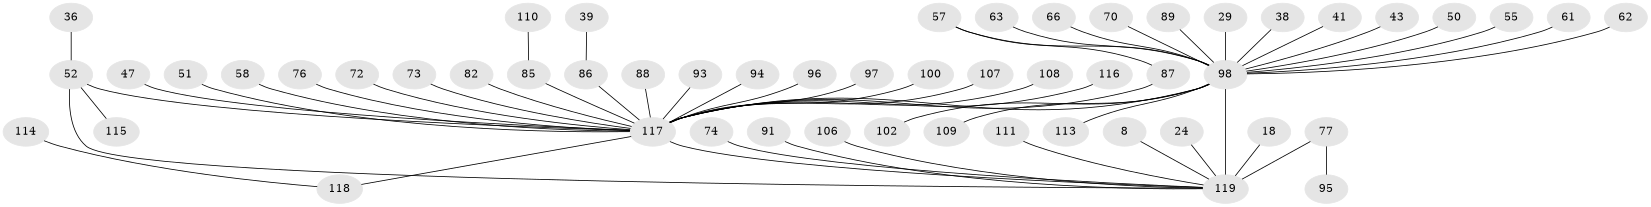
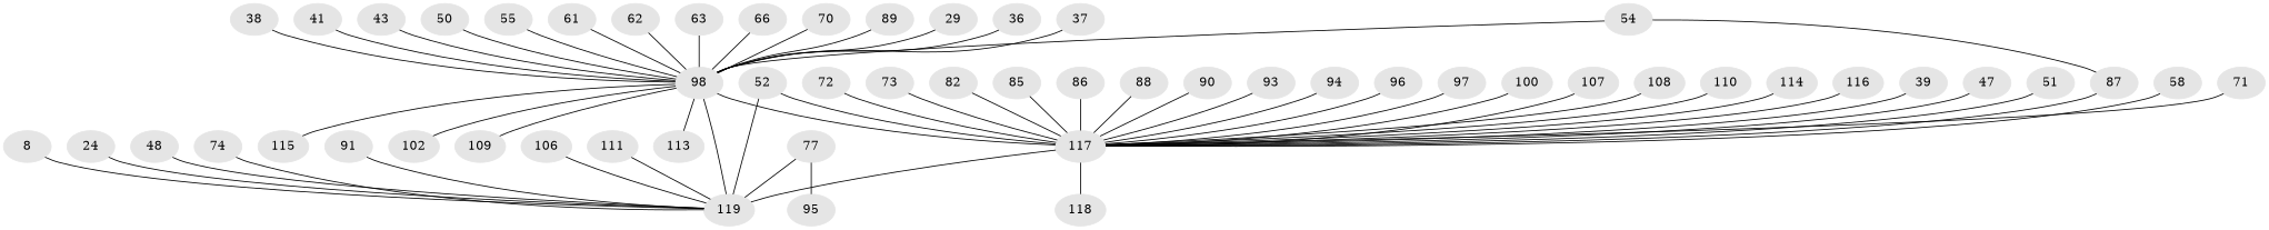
  graph {
    node [color=gray90 style=filled]
    119 [super="+5+56+105"]
    8
    24
    98 [super="+83+42"]
    117 [super="+53+104+32"]
    102 [super="+69"]
    109
    113
    115
    29
    36
+   37
    38
    118
    39
    41
    43
    47
-   48 [label=18]
+   48
    50
    51
    52 [super="+34+46"]
    87 [super="+21"]
-   54 [label=57]
+   54
    55
    58
    61
    62
    63
    66 [super="+33"]
    70
-   71 [label=76]
+   71
    72 [super="+44"]
    73 [super="+31"]
    74
    77
    95
    82
    85 [super="+25"]
    86
    88
    89
+   90 [super="+79"]
    91 [super="+22"]
    93 [super="+84"]
    94
    96
    97
    100
    106
    107 [super="+65"]
    108
    110
    111
    114
    116
    8 -- 119
    24 -- 119
    98 -- 119 [weight=12]
    98 -- 117 [weight=9]
    98 -- 102
    98 -- 109
    98 -- 113
-   52 -- 115 [weight=3]
+   98 -- 115 [weight=3]
    117 -- 119 [weight=6]
    117 -- 118
    29 -- 98
-   36 -- 52
+   36 -- 98
+   37 -- 98
    38 -- 98
-   39 -- 86
+   39 -- 117
    41 -- 98
    43 -- 98
    47 -- 117
    48 -- 119
    50 -- 98
    51 -- 117
    52 -- 119 [weight=2]
    52 -- 117
    87 -- 117 [weight=3]
    54 -- 98
    54 -- 87
    55 -- 98
    58 -- 117
    61 -- 98
    62 -- 98
    63 -- 98
    66 -- 98 [weight=2]
    70 -- 98
    71 -- 117
    72 -- 117
    73 -- 117
    74 -- 119
    77 -- 119 [weight=2]
    77 -- 95
    82 -- 117
    85 -- 117
    86 -- 117
    88 -- 117
    89 -- 98
+   90 -- 117
    91 -- 119
    93 -- 117
    94 -- 117
    96 -- 117
    97 -- 117
    100 -- 117
    106 -- 119
    107 -- 117
    108 -- 117
-   110 -- 85
+   110 -- 117
    111 -- 119
-   114 -- 118
+   114 -- 117
    116 -- 117
  }
